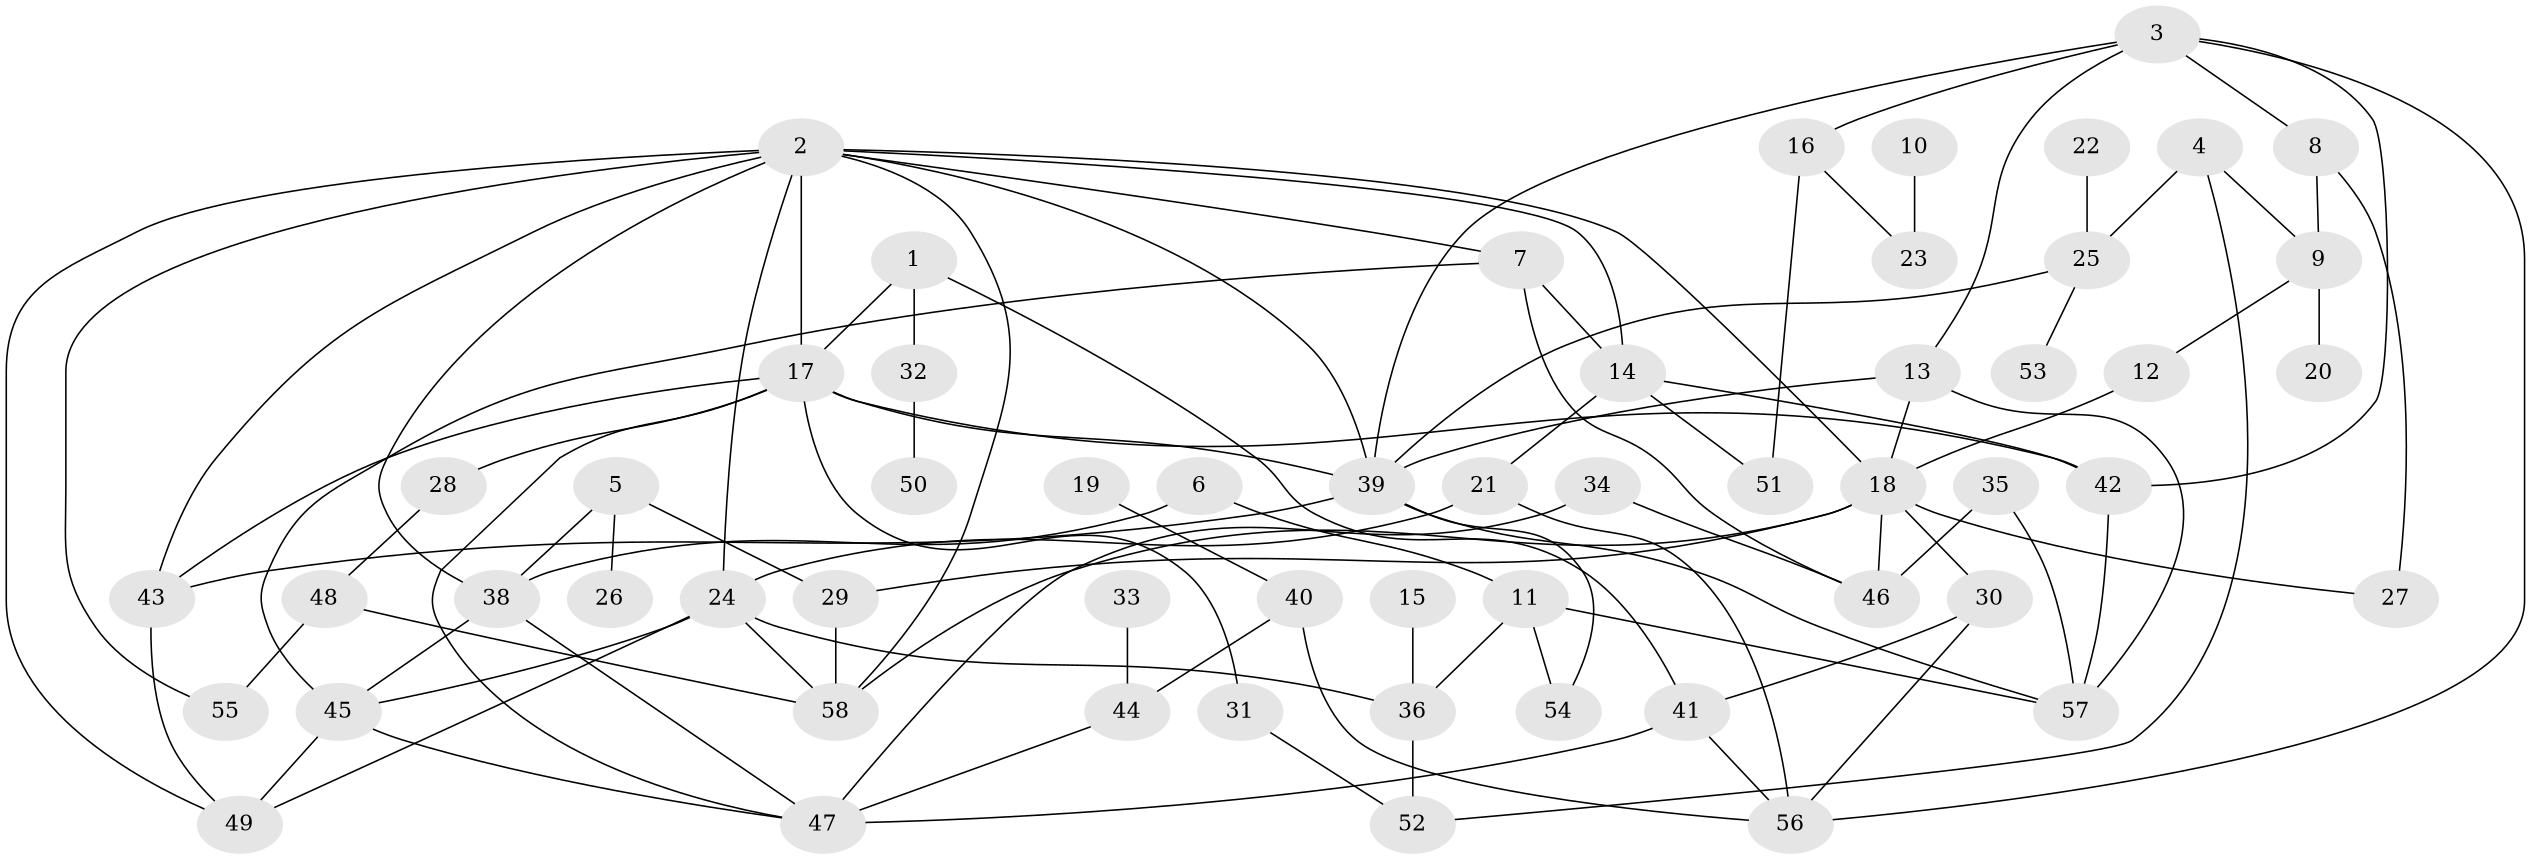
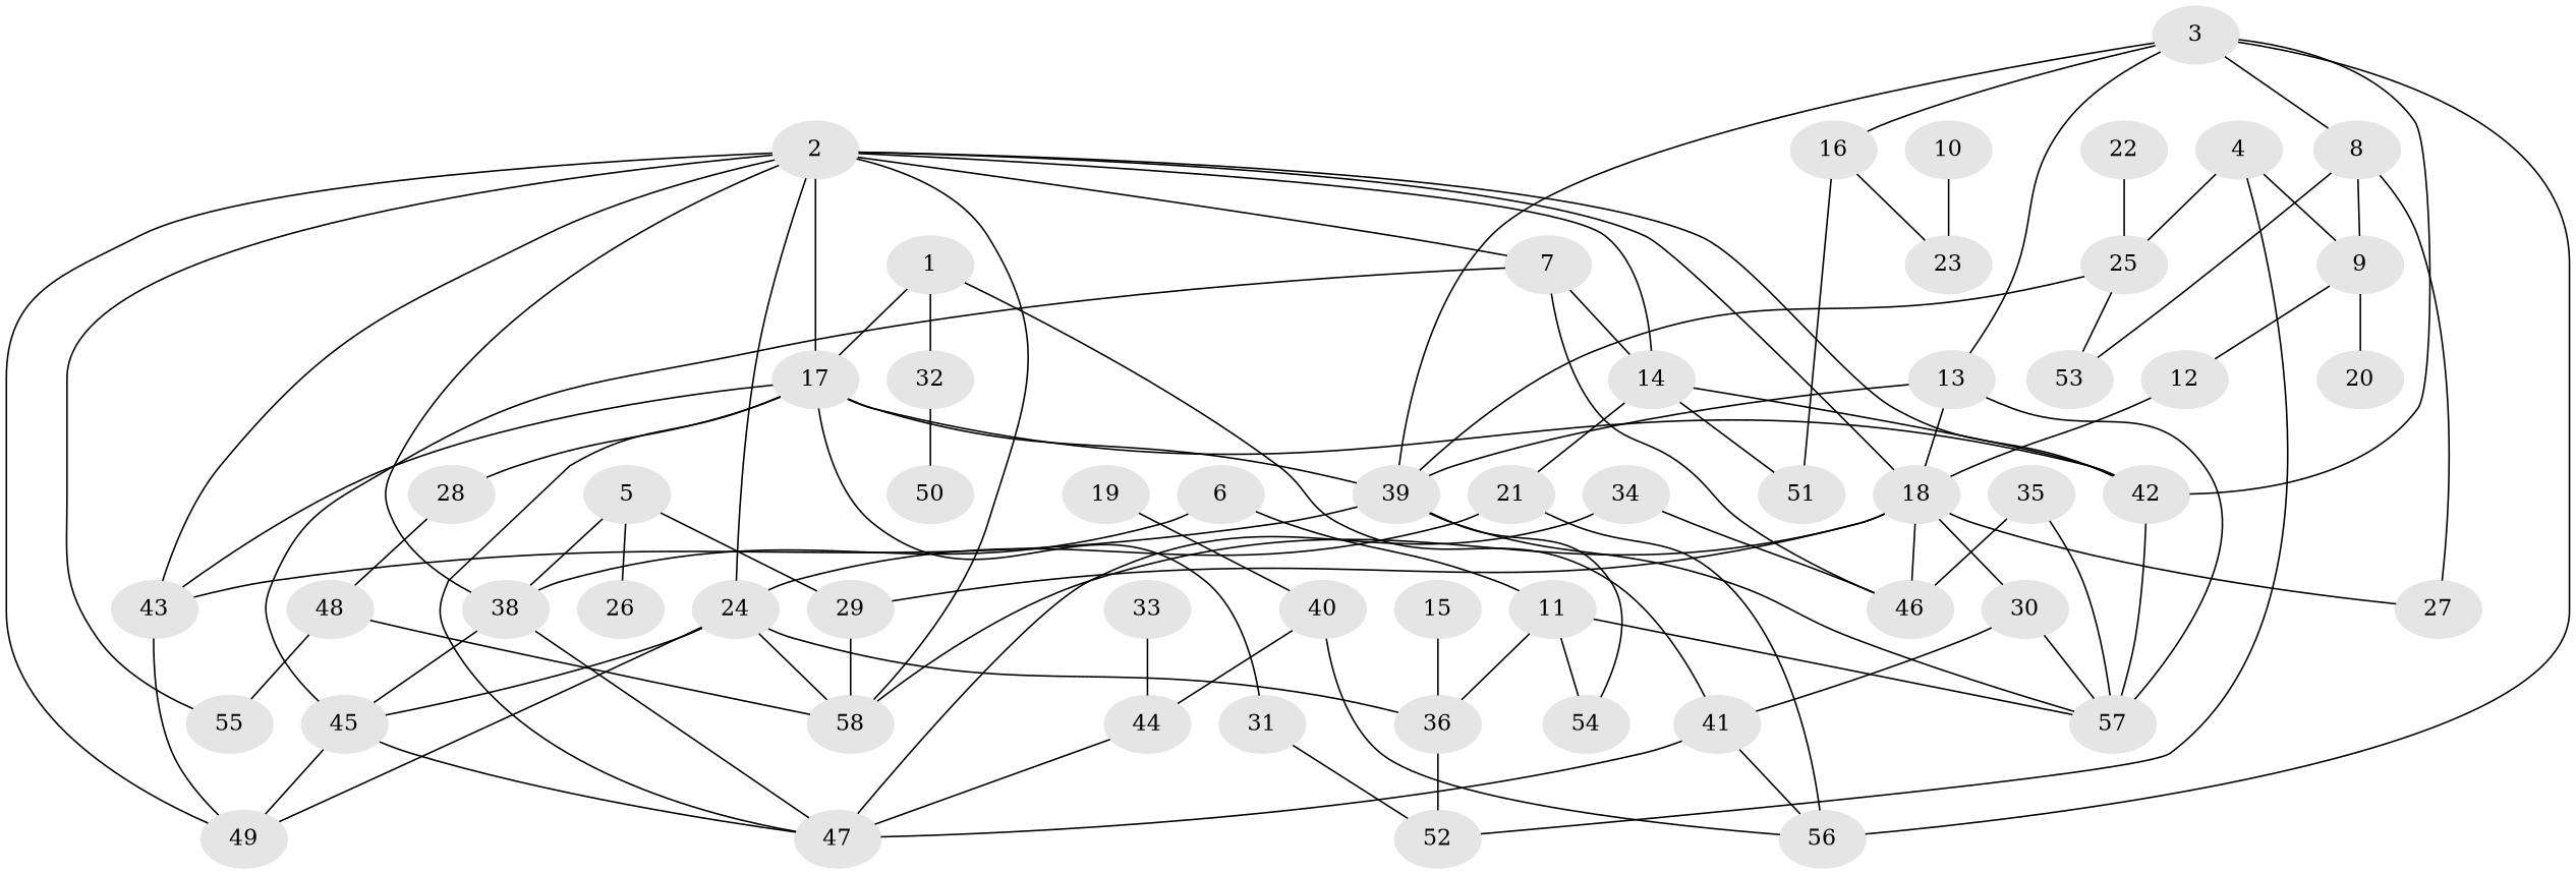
  graph {
    node [color=gray90 style=filled]
    edge [weight=1.0]
    1
    17
    32
    41
    39
    43
    42
    28
    31
    47
    50
    56
    2
    7
    14
    18
    24
    38
    49
    55
    58
    45
    46
    21
    51
    29
    27
    30
    36
    54
    57
    3
    8
    13
    16
    9
    53
    23
    4
    25
    52
    12
    20
    5
    26
    6
    11
    10
    15
    48
    19
    40
    44
    22
    33
    34
    35
    1 -- 17
    1 -- 32
    1 -- 41
    17 -- 39
    17 -- 43
    17 -- 42
    17 -- 28
    17 -- 31
    17 -- 47
    32 -- 50
    41 -- 47
    41 -- 56
    39 -- 43
    39 -- 54
    39 -- 57
    43 -- 49
    42 -- 57
    28 -- 48
    31 -- 52
    2 -- 17
-   2 -- 39
+   2 -- 42
    2 -- 43
    2 -- 7
    2 -- 14
    2 -- 18
    2 -- 24
    2 -- 38 [weight=2.0]
    2 -- 49
    2 -- 55
    2 -- 58
    7 -- 14
    7 -- 45
    7 -- 46
    14 -- 42
    14 -- 21
    14 -- 51
    18 -- 58
    18 -- 46
    18 -- 29
    18 -- 27
    18 -- 30
    24 -- 49
    24 -- 58
    24 -- 45
    24 -- 36 [weight=2.0]
    38 -- 47
    38 -- 45
    45 -- 47
    45 -- 49
    21 -- 56
    21 -- 24
    29 -- 58
    30 -- 41
-   30 -- 56
+   30 -- 57
    36 -- 52
    3 -- 39
    3 -- 42
    3 -- 56
    3 -- 8
    3 -- 13
    3 -- 16
    8 -- 27
    8 -- 9
+   8 -- 53
    13 -- 39
    13 -- 18
    13 -- 57
    16 -- 51
    16 -- 23
    9 -- 12
    9 -- 20
    4 -- 9
    4 -- 25
    4 -- 52
    25 -- 39
    25 -- 53
    12 -- 18
    5 -- 38
    5 -- 29
    5 -- 26
    6 -- 38
    6 -- 11 [weight=2.0]
    11 -- 36
    11 -- 54
    11 -- 57
    10 -- 23
    15 -- 36
    48 -- 55
    48 -- 58
    19 -- 40
    40 -- 56
    40 -- 44
    44 -- 47
    22 -- 25
    33 -- 44
    34 -- 47
    34 -- 46
    35 -- 46
    35 -- 57
  }
